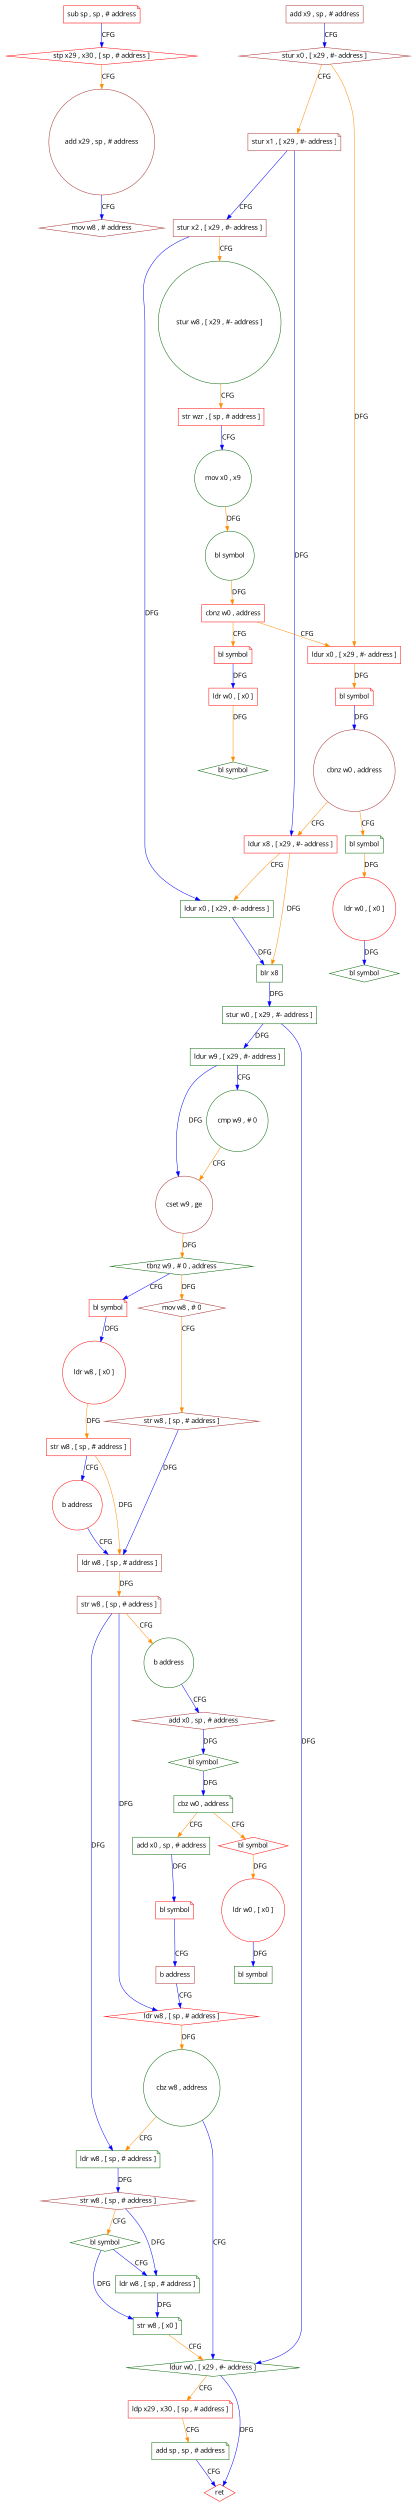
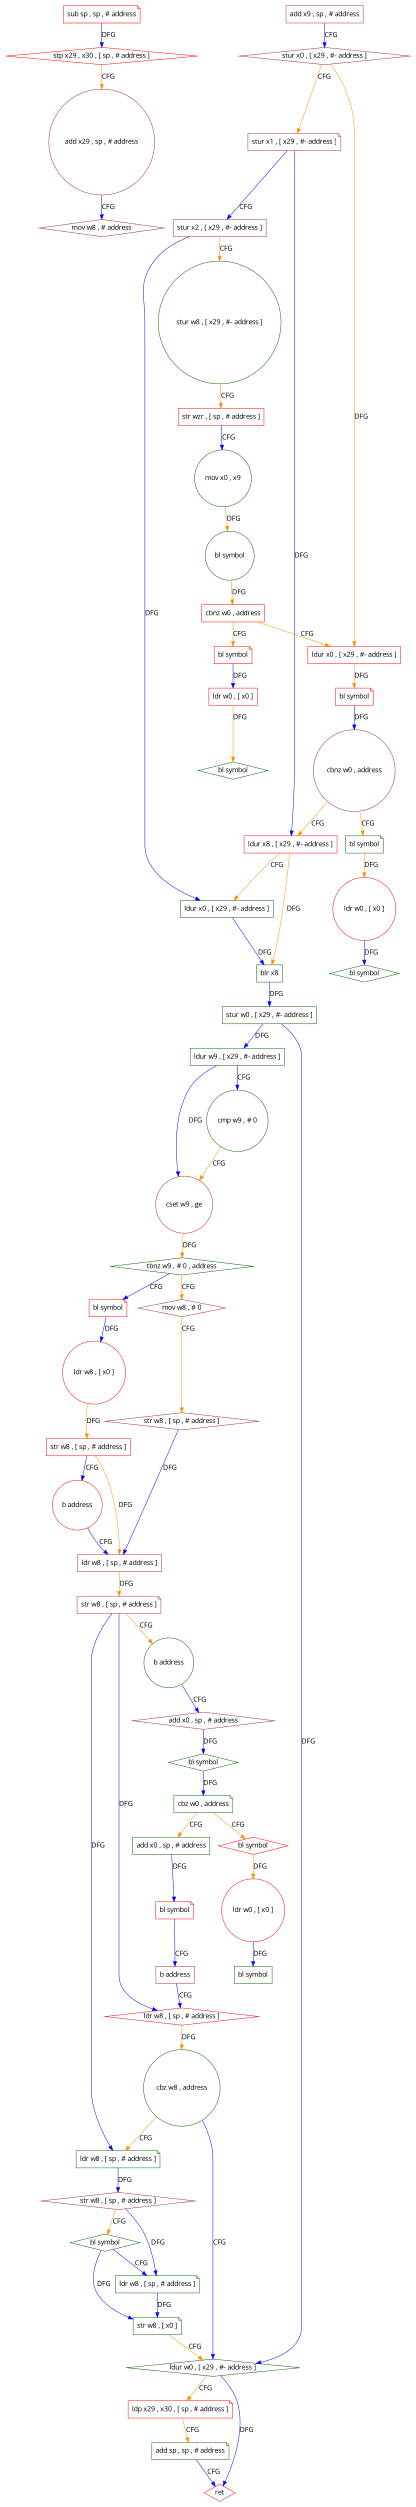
  digraph {
    fontname="Open Sans"
    node [color=darkgreen fontname="Open Sans" shape=diamond]
    edge [color=blue fontname="Open Sans"]
    n1 [color=red label="sub sp , sp , # address" shape=note]
    n2 [color=red label="stp x29 , x30 , [ sp , # address ]"]
    n3 [color=brown label="add x29 , sp , # address" shape=circle]
    n4 [color=brown label="mov w8 , # address"]
    n5 [color=brown label="add x9 , sp , # address" shape=box]
    n6 [color=brown label="stur x0 , [ x29 , #- address ]"]
    n7 [color=brown label="stur x1 , [ x29 , #- address ]" shape=note]
    n8 [color=red label="ldur x0 , [ x29 , #- address ]" shape=box]
    n9 [color=brown label="stur x2 , [ x29 , #- address ]" shape=box]
    n10 [color=red label="ldur x8 , [ x29 , #- address ]" shape=box]
    n11 [color=red label="bl symbol" shape=note]
    n12 [label="stur w8 , [ x29 , #- address ]" shape=circle]
    n13 [label="ldur x0 , [ x29 , #- address ]" shape=box]
    n14 [label="blr x8" shape=box]
    n15 [color=red label="str wzr , [ sp , # address ]" shape=box]
    n16 [label="mov x0 , x9" shape=circle]
    n17 [label="bl symbol" shape=circle]
    n18 [color=red label="cbnz w0 , address" shape=box]
    n19 [color=red label="bl symbol" shape=note]
    n20 [color=red label="ldr w0 , [ x0 ]" shape=box]
    n21 [label="bl symbol"]
    n22 [color=brown label="cbnz w0 , address" shape=circle]
    n23 [label="bl symbol" shape=note]
    n24 [color=red label="ldr w0 , [ x0 ]" shape=circle]
    n25 [label="bl symbol"]
    n26 [label="stur w0 , [ x29 , #- address ]" shape=box]
    n27 [label="ldur w9 , [ x29 , #- address ]" shape=box]
    n28 [label="ldur w0 , [ x29 , #- address ]"]
    n29 [label="cmp w9 , # 0" shape=circle]
    n30 [color=brown label="cset w9 , ge" shape=circle]
    n31 [color=red label="ldp x29 , x30 , [ sp , # address ]" shape=note]
    n32 [color=red label=ret]
    n33 [label="tbnz w9 , # 0 , address"]
    n34 [color=brown label="mov w8 , # 0"]
    n35 [color=red label="bl symbol" shape=note]
    n36 [color=brown label="str w8 , [ sp , # address ]"]
    n37 [color=red label="ldr w8 , [ x0 ]" shape=circle]
    n38 [color=brown label="ldr w8 , [ sp , # address ]" shape=box]
    n39 [color=red label="str w8 , [ sp , # address ]" shape=box]
    n40 [color=brown label="str w8 , [ sp , # address ]" shape=note]
    n41 [label="b address" shape=circle]
    n42 [color=red label="ldr w8 , [ sp , # address ]"]
    n43 [label="ldr w8 , [ sp , # address ]" shape=note]
    n44 [color=red label="b address" shape=circle]
    n45 [color=brown label="add x0 , sp , # address"]
    n46 [label="bl symbol"]
    n47 [label="cbz w0 , address" shape=note]
    n48 [label="add x0 , sp , # address" shape=box]
    n49 [color=red label="bl symbol"]
    n50 [color=red label="bl symbol" shape=note]
    n51 [color=red label="ldr w0 , [ x0 ]" shape=circle]
    n52 [color=brown label="b address" shape=box]
    n53 [label="bl symbol" shape=box]
    n54 [label="cbz w8 , address" shape=circle]
    n55 [color=brown label="str w8 , [ sp , # address ]"]
    n56 [label="add sp , sp , # address" shape=note]
    n57 [label="bl symbol"]
    n58 [label="ldr w8 , [ sp , # address ]" shape=note]
    n59 [label="str w8 , [ x0 ]" shape=note]
-   n1 -> n2 [label=CFG]
+   n1 -> n2 [label=DFG]
    n2 -> n3 [color=darkorange label=CFG]
    n3 -> n4 [label=CFG]
    n5 -> n6 [label=CFG]
    n6 -> n7 [color=darkorange label=CFG]
    n6 -> n8 [color=darkorange label=DFG]
    n7 -> n9 [label=CFG]
    n7 -> n10 [label=DFG]
    n8 -> n11 [color=darkorange label=DFG]
    n9 -> n12 [color=darkorange label=CFG]
    n9 -> n13 [label=DFG]
    n10 -> n13 [color=darkorange label=CFG]
    n10 -> n14 [color=darkorange label=DFG]
    n11 -> n22 [label=DFG]
    n12 -> n15 [color=darkorange label=CFG]
    n13 -> n14 [label=DFG]
    n14 -> n26 [label=DFG]
    n15 -> n16 [label=CFG]
    n16 -> n17 [color=darkorange label=DFG]
    n17 -> n18 [color=darkorange label=DFG]
    n18 -> n8 [color=darkorange label=CFG]
    n18 -> n19 [color=darkorange label=CFG]
    n19 -> n20 [label=DFG]
    n20 -> n21 [color=darkorange label=DFG]
    n22 -> n10 [color=darkorange label=CFG]
    n22 -> n23 [color=darkorange label=CFG]
    n23 -> n24 [color=darkorange label=DFG]
    n24 -> n25 [label=DFG]
    n26 -> n27 [label=DFG]
    n26 -> n28 [label=DFG]
    n27 -> n29 [label=CFG]
    n27 -> n30 [label=DFG]
    n28 -> n31 [color=darkorange label=CFG]
    n28 -> n32 [label=DFG]
    n29 -> n30 [color=darkorange label=CFG]
    n30 -> n33 [color=darkorange label=DFG]
    n31 -> n56 [color=darkorange label=CFG]
-   n33 -> n34 [color=darkorange label=DFG]
+   n33 -> n34 [color=darkorange label=CFG]
    n33 -> n35 [label=CFG]
    n34 -> n36 [color=darkorange label=CFG]
    n35 -> n37 [label=DFG]
    n36 -> n38 [label=DFG]
    n37 -> n39 [color=darkorange label=DFG]
    n38 -> n40 [color=darkorange label=DFG]
    n39 -> n38 [color=darkorange label=DFG]
    n39 -> n44 [label=CFG]
    n40 -> n41 [color=darkorange label=CFG]
    n40 -> n42 [label=DFG]
    n40 -> n43 [label=DFG]
    n41 -> n45 [label=CFG]
    n42 -> n54 [color=darkorange label=DFG]
    n43 -> n55 [label=DFG]
    n44 -> n38 [label=CFG]
    n45 -> n46 [label=DFG]
    n46 -> n47 [label=DFG]
    n47 -> n48 [color=darkorange label=CFG]
    n47 -> n49 [color=darkorange label=CFG]
    n48 -> n50 [label=DFG]
    n49 -> n51 [color=darkorange label=DFG]
    n50 -> n52 [label=CFG]
    n51 -> n53 [label=DFG]
    n52 -> n42 [label=CFG]
    n54 -> n28 [label=CFG]
    n54 -> n43 [color=darkorange label=CFG]
    n55 -> n57 [color=darkorange label=CFG]
    n55 -> n58 [label=DFG]
    n56 -> n32 [label=CFG]
    n57 -> n58 [label=CFG]
    n57 -> n59 [label=DFG]
    n58 -> n59 [label=DFG]
    n59 -> n28 [color=darkorange label=CFG]
  }
